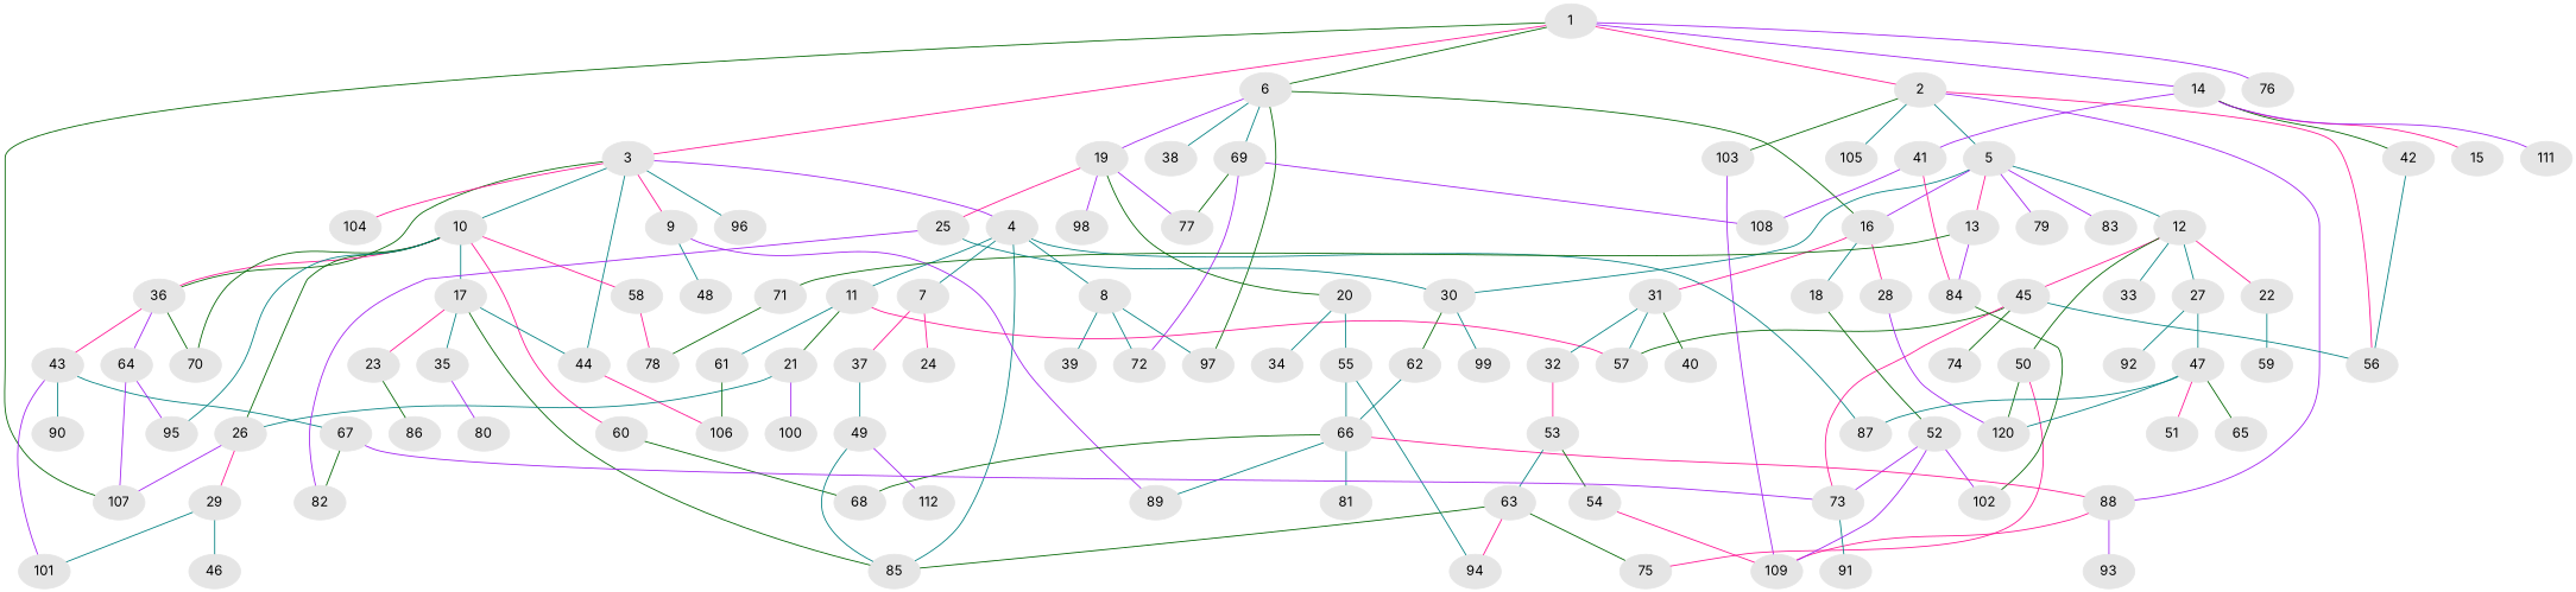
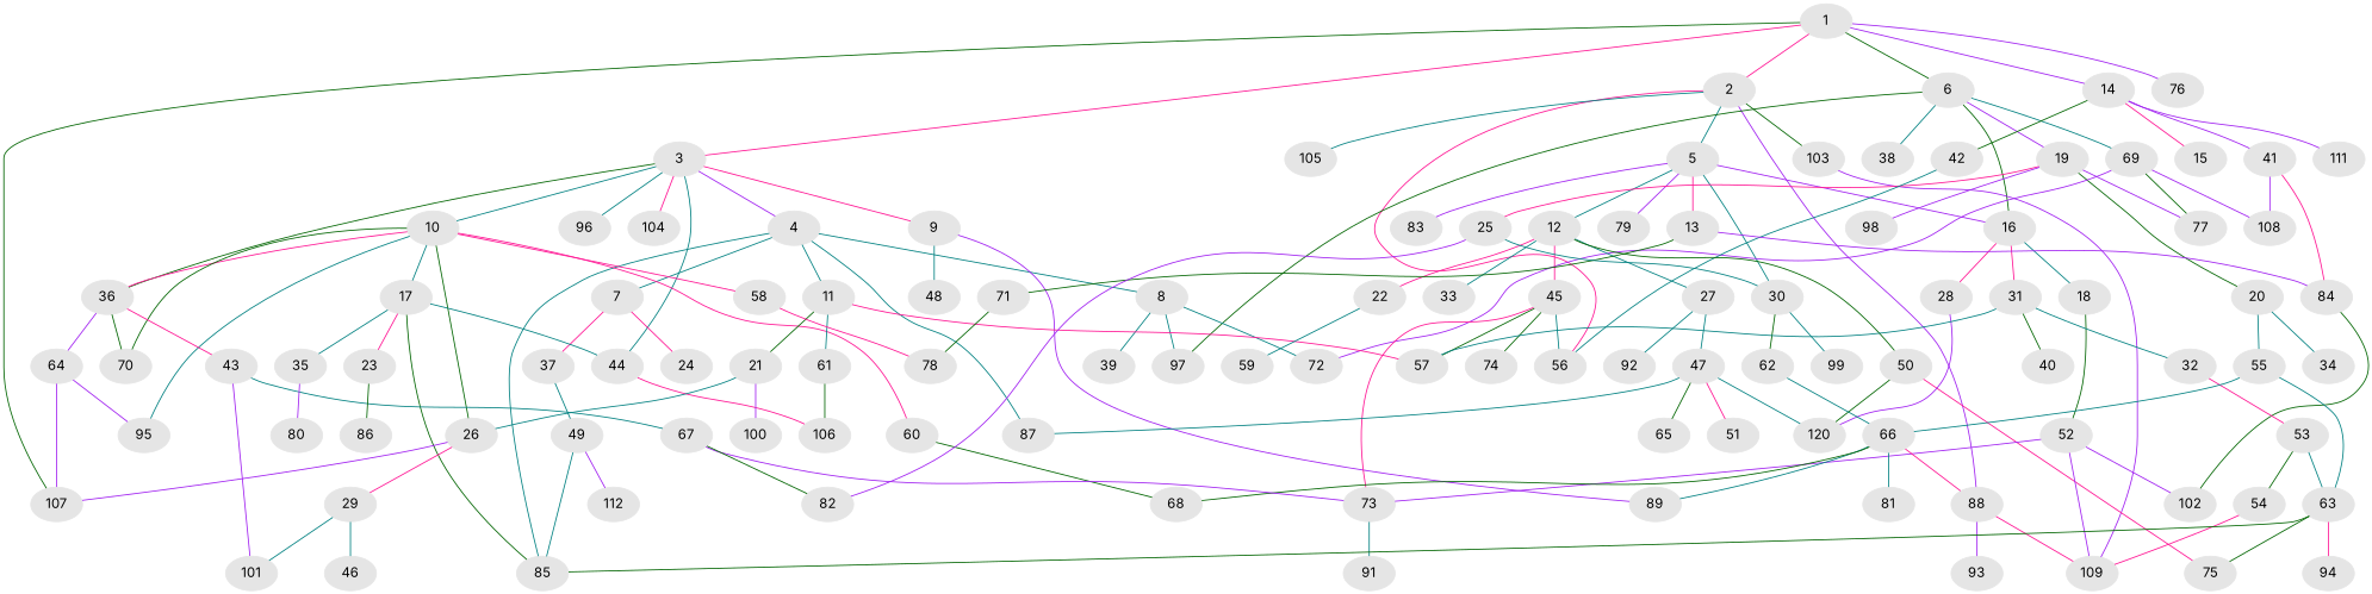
  graph {
    fontname=Inter
    node [color=gray90 fontname=Inter style=filled]
    edge [color=teal fontname=Inter]
    1
    2
    3
    6
    14
    76
    107
    5
    56
    88
    103
    105
    4
    9
    10
    36
    44
    96
    104
    16
    19
    38
    69
    97
    15
    41
    42
    111
    12
    13
    30
    79
    83
    109
    93
    7
    8
    11
    85
    87
    48
    89
    17
    26
    58
    60
    70
    95
    43
    64
    106
    24
    37
    39
    72
    21
    57
    61
    22
    27
    33
    45
    50
    71
    84
    18
    28
    31
    62
    99
    20
    25
    77
    98
    108
    49
    23
    35
    29
    78
    68
    100
    59
    47
    92
    73
    74
    n88 [label=120]
    75
    102
    52
    32
    40
    86
    80
    34
    55
    82
    66
    94
    46
    101
    51
    65
    53
    54
    63
    67
-   90
    112
    91
    81
    1 -- 2 [color=deeppink]
    1 -- 3 [color=deeppink]
    1 -- 6 [color=darkgreen]
    1 -- 14 [color=purple]
    1 -- 76 [color=purple]
    1 -- 107 [color=darkgreen]
    2 -- 5
    2 -- 56 [color=deeppink]
    2 -- 88 [color=purple]
    2 -- 103 [color=darkgreen]
    2 -- 105
    3 -- 4 [color=purple]
    3 -- 9 [color=deeppink]
    3 -- 10
    3 -- 36 [color=darkgreen]
    3 -- 44
    3 -- 96
    3 -- 104 [color=deeppink]
    6 -- 16 [color=darkgreen]
    6 -- 19 [color=purple]
    6 -- 38
    6 -- 69
    6 -- 97 [color=darkgreen]
    14 -- 15 [color=deeppink]
    14 -- 41 [color=purple]
    14 -- 42 [color=darkgreen]
    14 -- 111 [color=purple]
    5 -- 16 [color=purple]
    5 -- 12
    5 -- 13 [color=deeppink]
    5 -- 30
    5 -- 79 [color=purple]
    5 -- 83 [color=purple]
    88 -- 109 [color=deeppink]
    88 -- 93 [color=purple]
    103 -- 109 [color=purple]
    4 -- 7
    4 -- 8
    4 -- 11
    4 -- 85
    4 -- 87
    9 -- 48
    9 -- 89 [color=purple]
    10 -- 36 [color=deeppink]
    10 -- 17
    10 -- 26 [color=darkgreen]
    10 -- 58 [color=deeppink]
    10 -- 60 [color=deeppink]
    10 -- 70 [color=darkgreen]
    10 -- 95
    36 -- 70 [color=darkgreen]
    36 -- 43 [color=deeppink]
    36 -- 64 [color=purple]
    44 -- 106 [color=deeppink]
    16 -- 18
    16 -- 28 [color=deeppink]
    16 -- 31 [color=deeppink]
    19 -- 20 [color=darkgreen]
    19 -- 25 [color=deeppink]
    19 -- 77 [color=purple]
    19 -- 98 [color=purple]
    69 -- 72 [color=purple]
    69 -- 77 [color=darkgreen]
    69 -- 108 [color=purple]
    41 -- 84 [color=deeppink]
    41 -- 108 [color=purple]
    42 -- 56
    12 -- 22 [color=deeppink]
    12 -- 27
    12 -- 33
    12 -- 45 [color=deeppink]
    12 -- 50 [color=darkgreen]
    13 -- 71 [color=darkgreen]
    13 -- 84 [color=purple]
    30 -- 62 [color=darkgreen]
    30 -- 99
    7 -- 24 [color=deeppink]
    7 -- 37 [color=deeppink]
    8 -- 97
    8 -- 39
    8 -- 72
    11 -- 21 [color=darkgreen]
    11 -- 57 [color=deeppink]
    11 -- 61
    17 -- 44
    17 -- 85 [color=darkgreen]
    17 -- 23 [color=deeppink]
    17 -- 35
    26 -- 107 [color=purple]
    26 -- 29 [color=deeppink]
    58 -- 78 [color=deeppink]
    60 -- 68 [color=darkgreen]
    43 -- 101 [color=purple]
    43 -- 67
-   43 -- 90
    64 -- 107 [color=purple]
    64 -- 95 [color=purple]
    37 -- 49
    21 -- 26
    21 -- 100 [color=purple]
    61 -- 106 [color=darkgreen]
    22 -- 59
    27 -- 47
    27 -- 92
    45 -- 56
    45 -- 57 [color=darkgreen]
    45 -- 73 [color=deeppink]
    45 -- 74 [color=darkgreen]
    50 -- n88 [color=darkgreen]
    50 -- 75 [color=deeppink]
    71 -- 78 [color=darkgreen]
    84 -- 102 [color=darkgreen]
    18 -- 52 [color=darkgreen]
    28 -- n88 [color=purple]
    31 -- 57
    31 -- 32
    31 -- 40 [color=darkgreen]
    62 -- 66
    20 -- 34
    20 -- 55
    25 -- 30
    25 -- 82 [color=purple]
    49 -- 85
    49 -- 112 [color=purple]
    23 -- 86 [color=darkgreen]
    35 -- 80 [color=purple]
    29 -- 46
    29 -- 101
    47 -- 87
    47 -- n88
    47 -- 51 [color=deeppink]
    47 -- 65 [color=darkgreen]
    73 -- 91
    52 -- 109 [color=purple]
    52 -- 73 [color=purple]
    52 -- 102 [color=purple]
    32 -- 53 [color=deeppink]
    55 -- 66
-   55 -- 94
+   55 -- 63
    66 -- 88 [color=deeppink]
    66 -- 89
    66 -- 68 [color=darkgreen]
    66 -- 81
    53 -- 54 [color=darkgreen]
    53 -- 63
    54 -- 109 [color=deeppink]
    63 -- 85 [color=darkgreen]
    63 -- 75 [color=darkgreen]
    63 -- 94 [color=deeppink]
    67 -- 73 [color=purple]
    67 -- 82 [color=darkgreen]
  }
